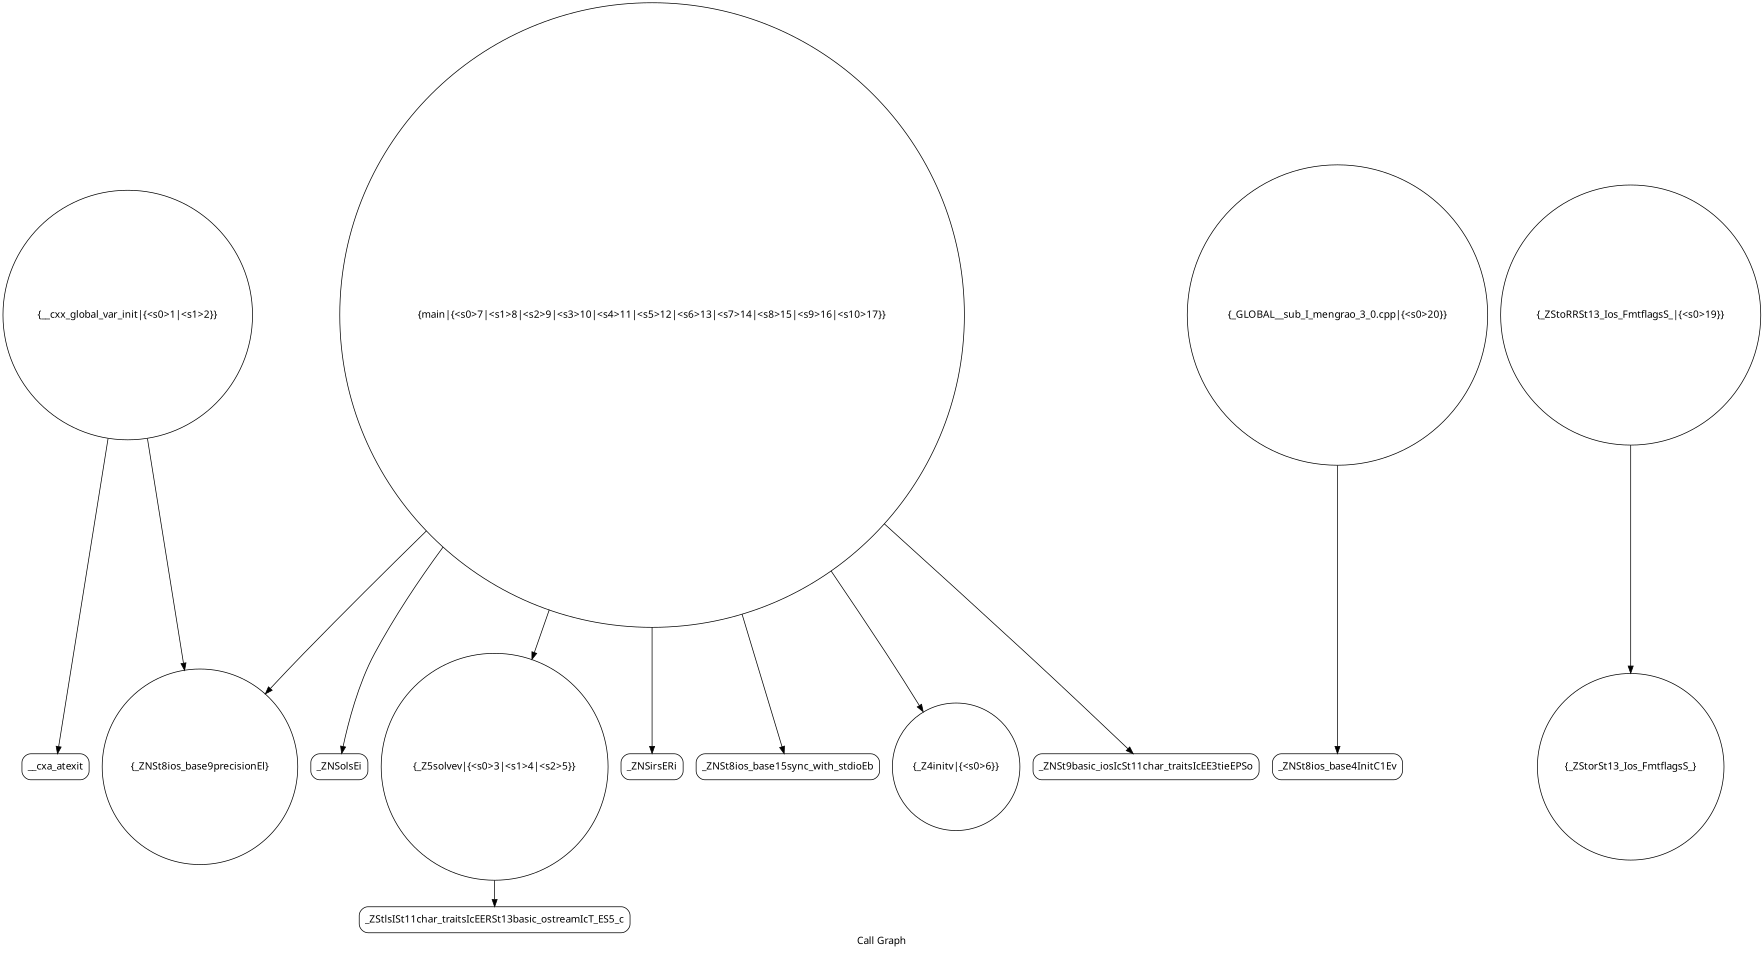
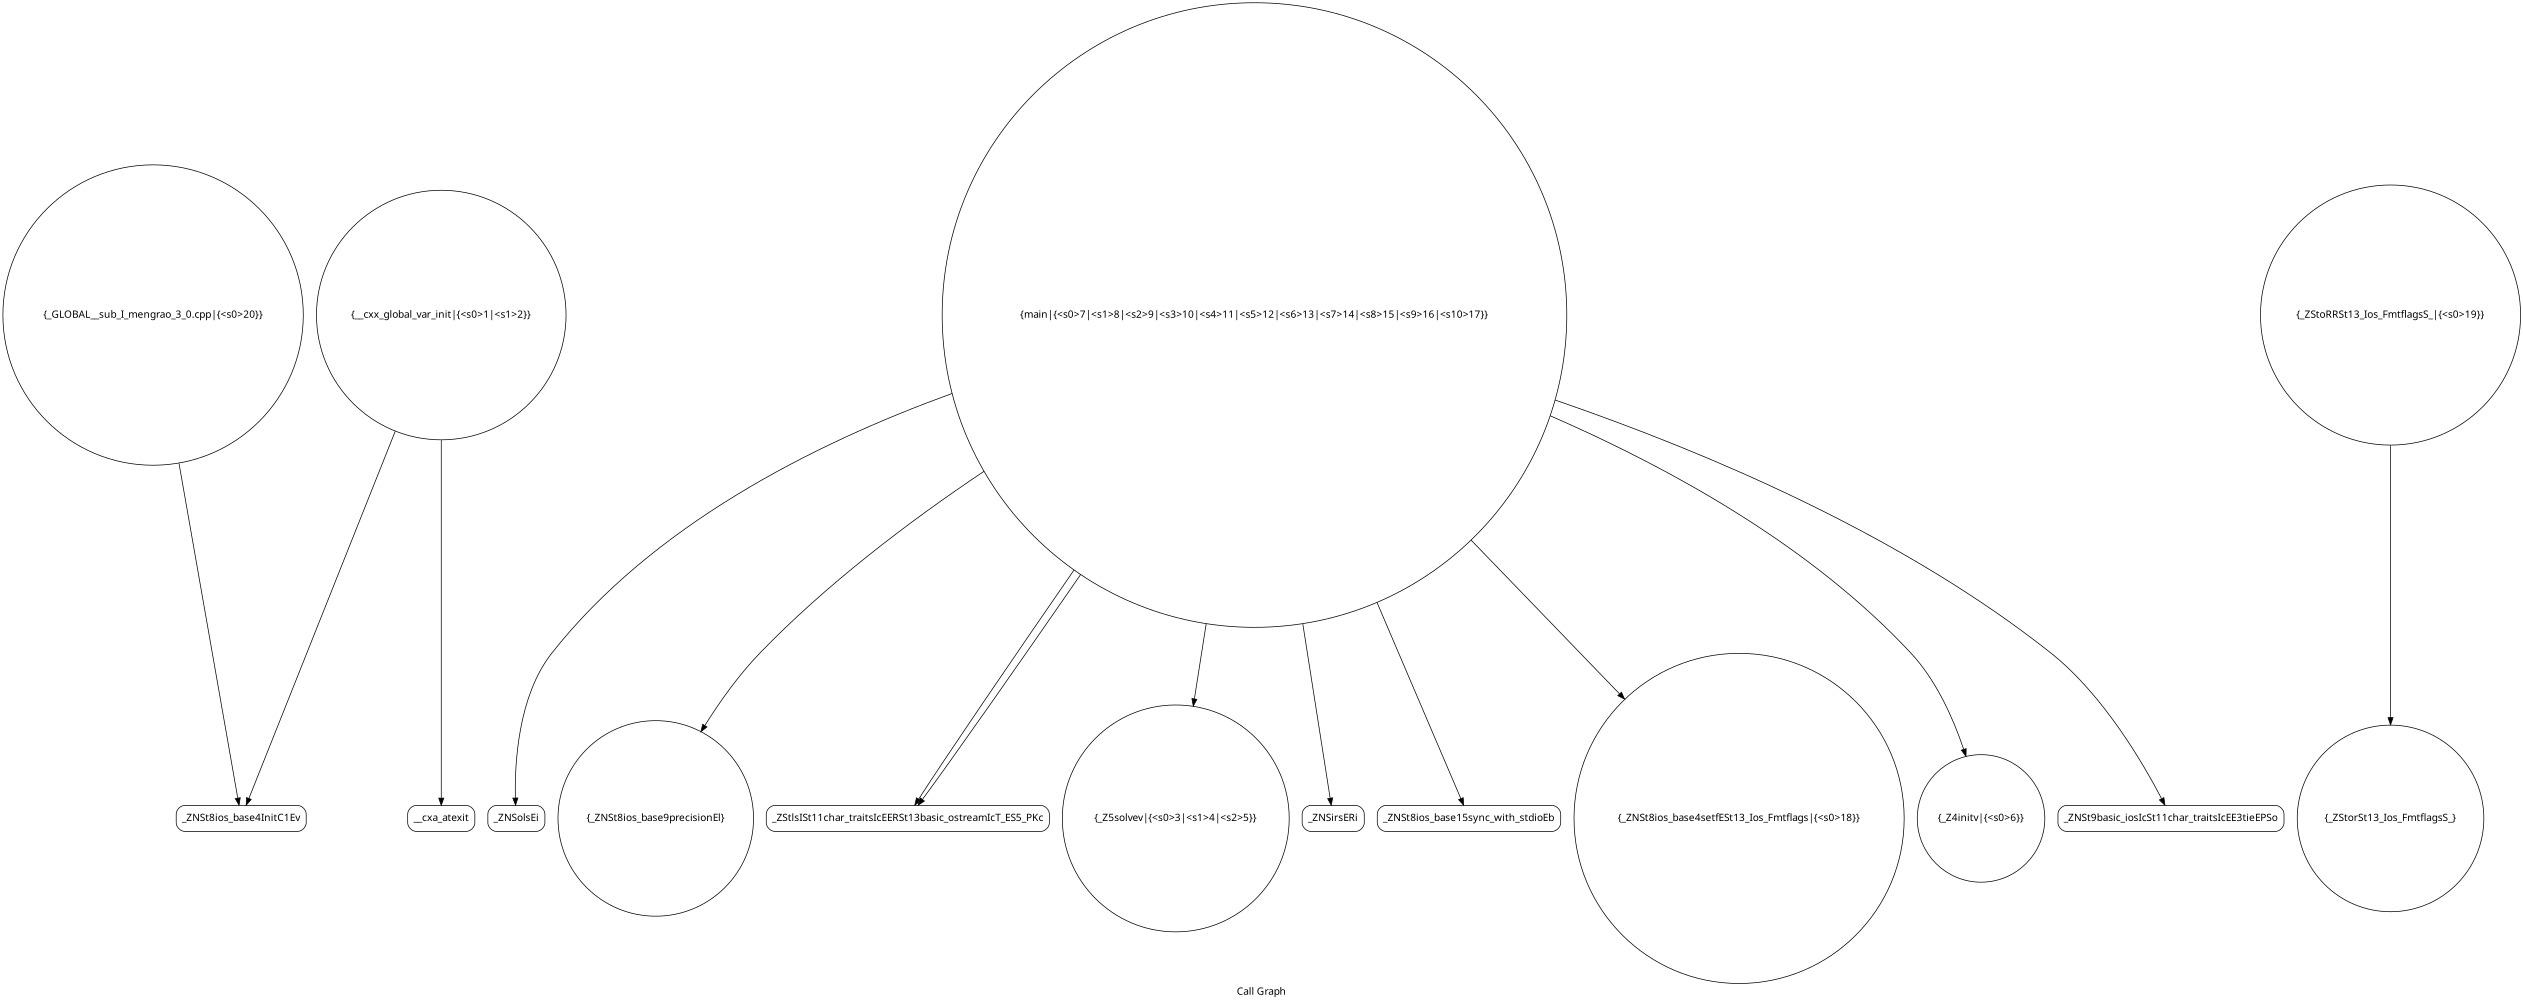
  digraph {
    fontname="Noto Sans"
    label="Call Graph"
    node [fontname="Noto Sans" shape=circle]
    edge [color=black fontname="Noto Sans" tailport=s0]
    n1 [label="{__cxx_global_var_init|{<s0>1|<s1>2}}"]
    n2 [label="{_ZNSt8ios_base4InitC1Ev}" shape=Mrecord]
    n3 [label="{__cxa_atexit}" shape=Mrecord]
    n4 [label="{_ZNSolsEi}" shape=Mrecord]
    n5 [label="{_ZNSt8ios_base9precisionEl}"]
+   n6 [label="{_ZStlsISt11char_traitsIcEERSt13basic_ostreamIcT_ES5_PKc}" shape=Mrecord]
    n7 [label="{_Z5solvev|{<s0>3|<s1>4|<s2>5}}"]
-   n8 [label="{_ZStlsISt11char_traitsIcEERSt13basic_ostreamIcT_ES5_c}" shape=Mrecord]
    n9 [label="{_ZNSirsERi}" shape=Mrecord]
    n10 [label="{_ZNSt8ios_base15sync_with_stdioEb}" shape=Mrecord]
    n11 [label="{_ZStorSt13_Ios_FmtflagsS_}"]
+   n12 [label="{_ZNSt8ios_base4setfESt13_Ios_Fmtflags|{<s0>18}}"]
    n13 [label="{_ZStoRRSt13_Ios_FmtflagsS_|{<s0>19}}"]
    n14 [label="{_Z4initv|{<s0>6}}"]
    n15 [label="{main|{<s0>7|<s1>8|<s2>9|<s3>10|<s4>11|<s5>12|<s6>13|<s7>14|<s8>15|<s9>16|<s10>17}}"]
    n16 [label="{_ZNSt9basic_iosIcSt11char_traitsIcEE3tieEPSo}" shape=Mrecord]
    n17 [label="{_GLOBAL__sub_I_mengrao_3_0.cpp|{<s0>20}}"]
-   n1 -> n5
+   n1 -> n2
    n1 -> n3 [tailport=s1]
-   n7 -> n8 [tailport=s2]
    n13 -> n11
    n15 -> n4 [tailport=s8]
    n15 -> n5 [tailport=s3]
+   n15 -> n6 [tailport=s7]
+   n15 -> n6 [tailport=s9]
    n15 -> n7 [tailport=s10]
    n15 -> n9 [tailport=s5]
    n15 -> n10
+   n15 -> n12 [tailport=s2]
    n15 -> n14 [tailport=s4]
    n15 -> n16 [tailport=s1]
    n17 -> n2
  }
